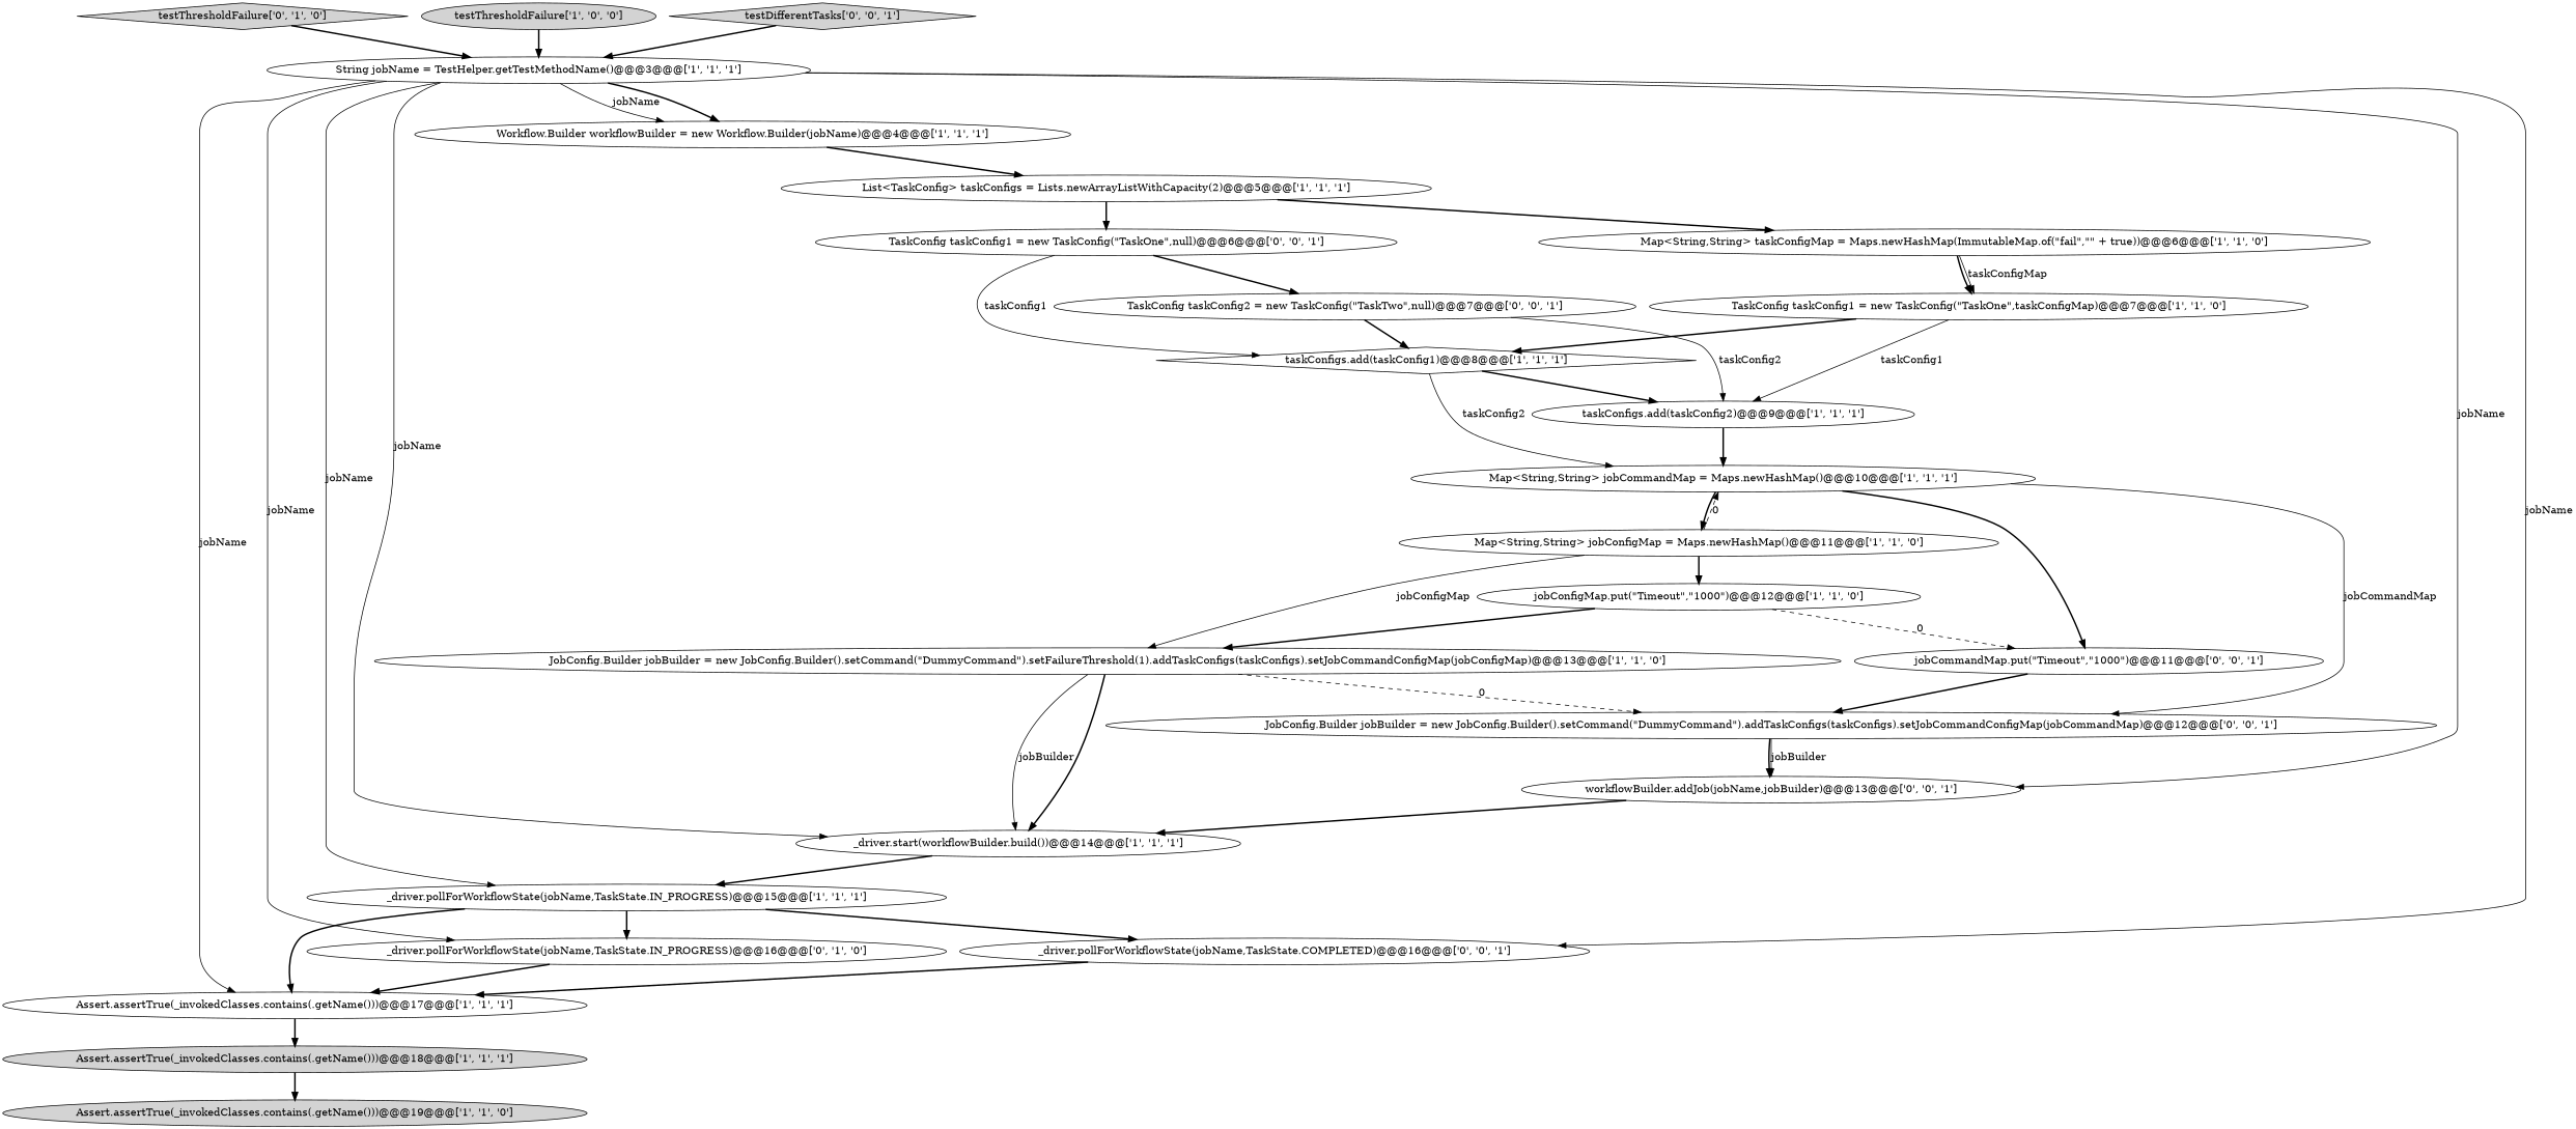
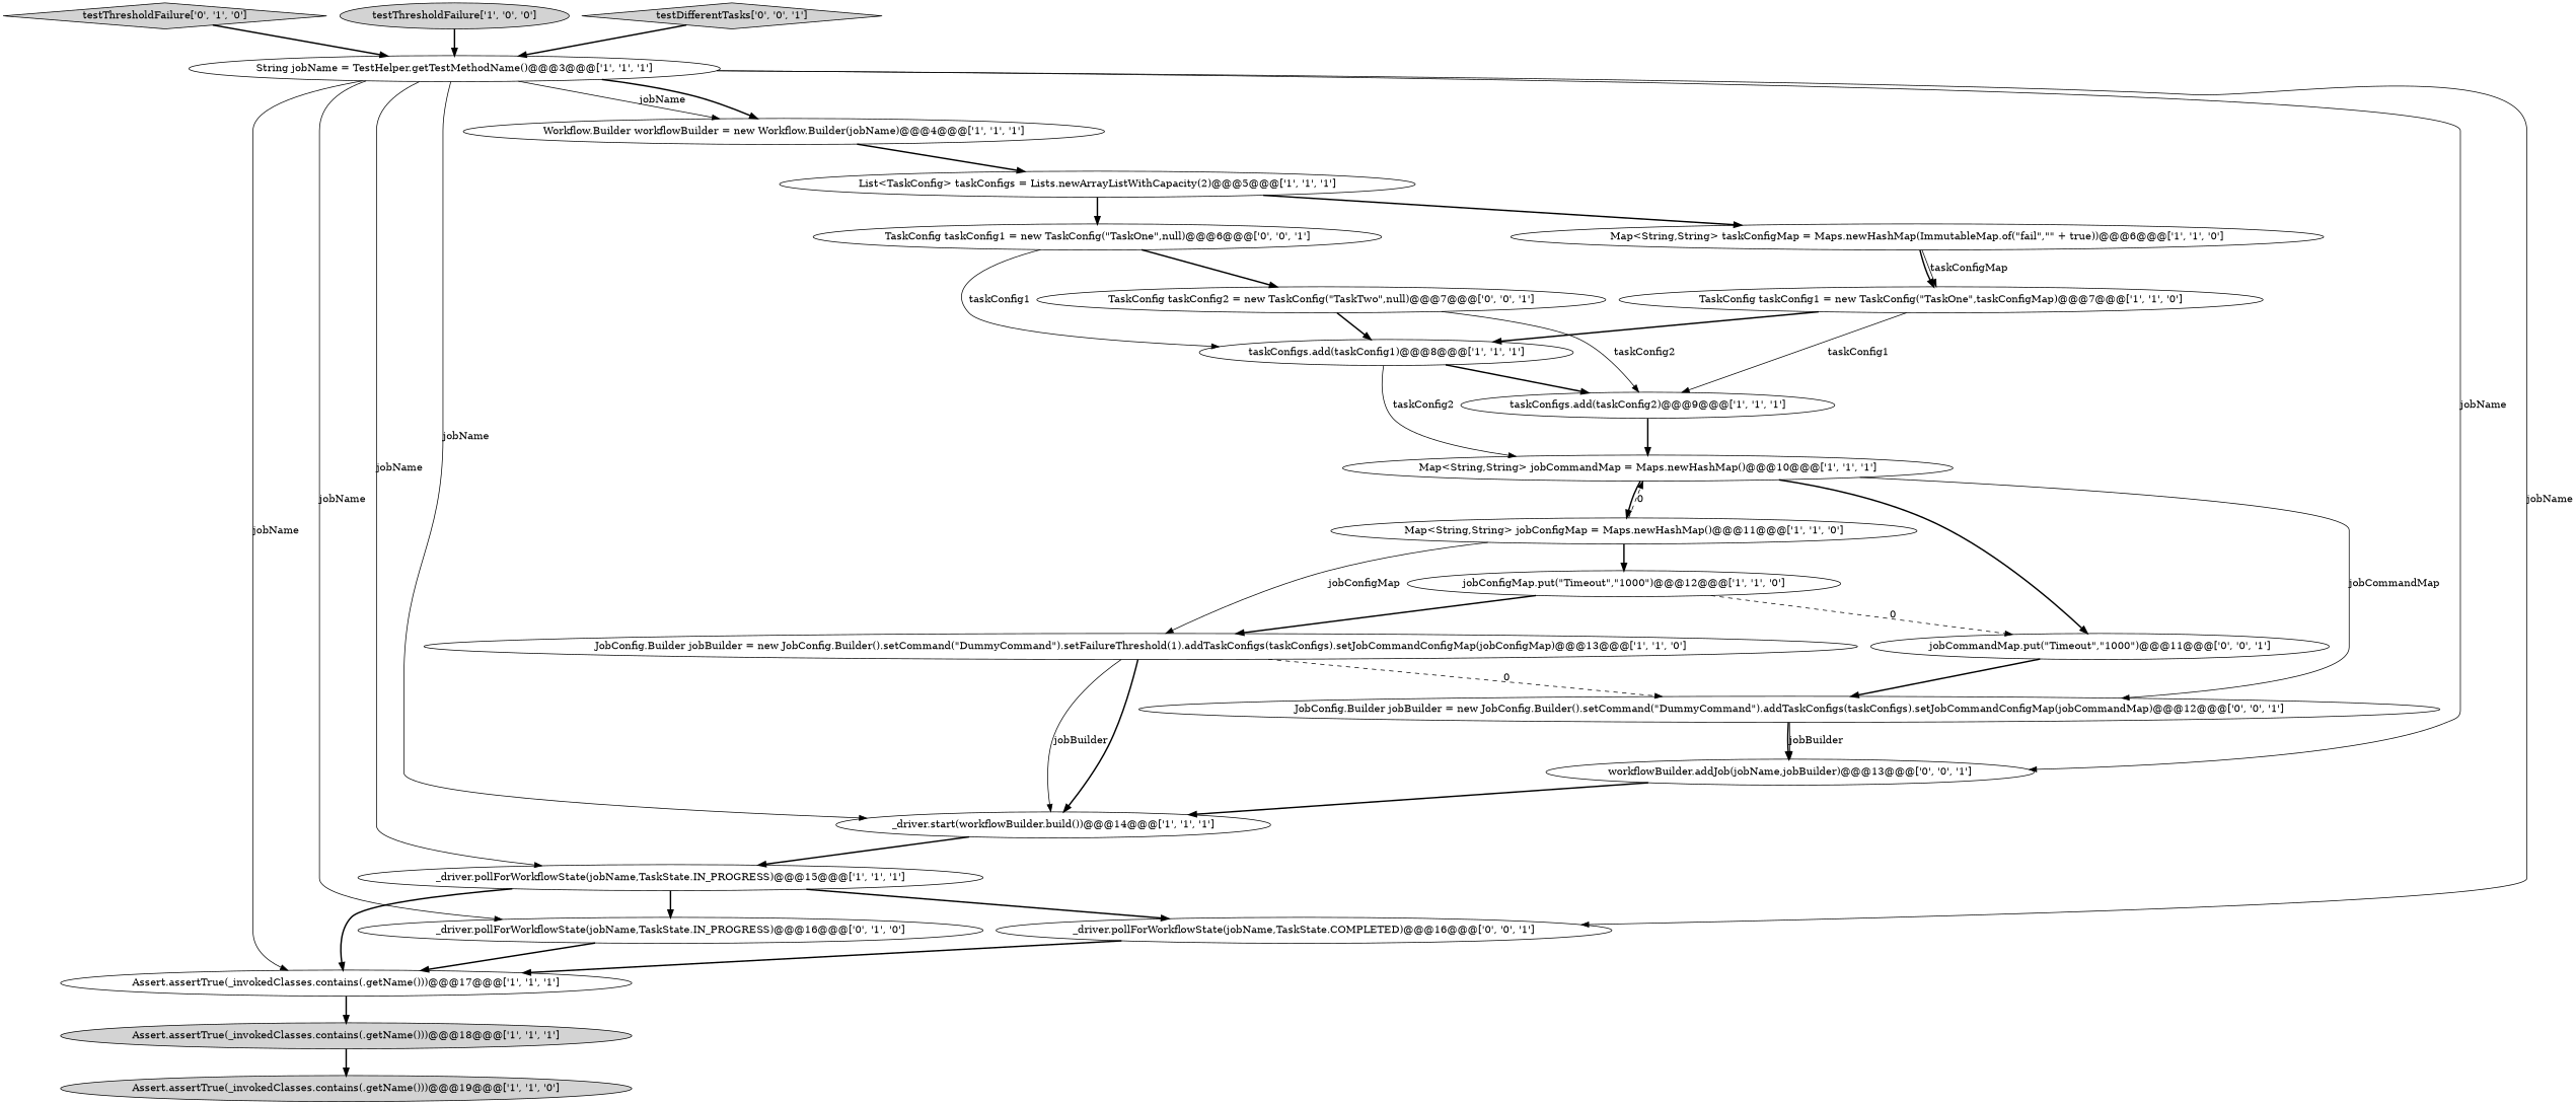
  digraph {
    node [fillcolor=white shape=ellipse style=filled]
    edge [style=bold]
    n1 [label="String jobName = TestHelper.getTestMethodName()@@@3@@@['1', '1', '1']"]
    n2 [label="_driver.pollForWorkflowState(jobName,TaskState.IN_PROGRESS)@@@16@@@['0', '1', '0']"]
    n3 [label="Workflow.Builder workflowBuilder = new Workflow.Builder(jobName)@@@4@@@['1', '1', '1']"]
    n4 [label="workflowBuilder.addJob(jobName,jobBuilder)@@@13@@@['0', '0', '1']"]
    n5 [label="_driver.pollForWorkflowState(jobName,TaskState.COMPLETED)@@@16@@@['0', '0', '1']"]
    n6 [label="_driver.start(workflowBuilder.build())@@@14@@@['1', '1', '1']"]
    n7 [label="_driver.pollForWorkflowState(jobName,TaskState.IN_PROGRESS)@@@15@@@['1', '1', '1']"]
    n8 [label="Assert.assertTrue(_invokedClasses.contains(.getName()))@@@17@@@['1', '1', '1']"]
    n9 [label="List<TaskConfig> taskConfigs = Lists.newArrayListWithCapacity(2)@@@5@@@['1', '1', '1']"]
    n10 [fillcolor=lightgray label="Assert.assertTrue(_invokedClasses.contains(.getName()))@@@18@@@['1', '1', '1']"]
    n11 [fillcolor=lightgray label="testThresholdFailure['0', '1', '0']" shape=diamond]
    n12 [label="TaskConfig taskConfig1 = new TaskConfig(\"TaskOne\",null)@@@6@@@['0', '0', '1']"]
    n13 [label="TaskConfig taskConfig2 = new TaskConfig(\"TaskTwo\",null)@@@7@@@['0', '0', '1']"]
-   n14 [label="taskConfigs.add(taskConfig1)@@@8@@@['1', '1', '1']" shape=diamond]
+   n14 [label="taskConfigs.add(taskConfig1)@@@8@@@['1', '1', '1']"]
    n15 [label="taskConfigs.add(taskConfig2)@@@9@@@['1', '1', '1']"]
    n16 [label="Map<String,String> jobCommandMap = Maps.newHashMap()@@@10@@@['1', '1', '1']"]
    n17 [label="jobCommandMap.put(\"Timeout\",\"1000\")@@@11@@@['0', '0', '1']"]
    n18 [label="JobConfig.Builder jobBuilder = new JobConfig.Builder().setCommand(\"DummyCommand\").addTaskConfigs(taskConfigs).setJobCommandConfigMap(jobCommandMap)@@@12@@@['0', '0', '1']"]
    n19 [label="Map<String,String> jobConfigMap = Maps.newHashMap()@@@11@@@['1', '1', '0']"]
    n20 [label="Map<String,String> taskConfigMap = Maps.newHashMap(ImmutableMap.of(\"fail\",\"\" + true))@@@6@@@['1', '1', '0']"]
    n21 [label="TaskConfig taskConfig1 = new TaskConfig(\"TaskOne\",taskConfigMap)@@@7@@@['1', '1', '0']"]
    n22 [fillcolor=lightgray label="testThresholdFailure['1', '0', '0']"]
    n23 [label="JobConfig.Builder jobBuilder = new JobConfig.Builder().setCommand(\"DummyCommand\").setFailureThreshold(1).addTaskConfigs(taskConfigs).setJobCommandConfigMap(jobConfigMap)@@@13@@@['1', '1', '0']"]
    n24 [label="jobConfigMap.put(\"Timeout\",\"1000\")@@@12@@@['1', '1', '0']"]
    n25 [fillcolor=lightgray label="testDifferentTasks['0', '0', '1']" shape=diamond]
    n26 [fillcolor=lightgray label="Assert.assertTrue(_invokedClasses.contains(.getName()))@@@19@@@['1', '1', '0']"]
    n1 -> n2 [label=jobName style=solid]
    n1 -> n3 [label=jobName style=solid]
    n1 -> n3
    n1 -> n4 [label=jobName style=solid]
    n1 -> n5 [label=jobName style=solid]
    n1 -> n6 [label=jobName style=solid]
    n1 -> n7 [label=jobName style=solid]
    n1 -> n8 [label=jobName style=solid]
    n2 -> n8
    n3 -> n9
    n4 -> n6
    n5 -> n8
    n6 -> n7
    n7 -> n2
    n7 -> n5
    n7 -> n8
    n8 -> n10
    n9 -> n12
    n9 -> n20
    n10 -> n26
    n11 -> n1
    n12 -> n13
    n12 -> n14 [label=taskConfig1 style=solid]
    n13 -> n14
    n13 -> n15 [label=taskConfig2 style=solid]
    n14 -> n15
    n14 -> n16 [label=taskConfig2 style=solid]
    n15 -> n16
    n16 -> n17
    n16 -> n18 [label=jobCommandMap style=solid]
    n16 -> n19
    n17 -> n18
    n18 -> n4
    n18 -> n4 [label=jobBuilder style=solid]
    n19 -> n16 [label=0 style=dashed]
    n19 -> n23 [label=jobConfigMap style=solid]
    n19 -> n24
    n20 -> n21
    n20 -> n21 [label=taskConfigMap style=solid]
    n21 -> n14
    n21 -> n15 [label=taskConfig1 style=solid]
    n22 -> n1
    n23 -> n6 [label=jobBuilder style=solid]
    n23 -> n6
    n23 -> n18 [label=0 style=dashed]
    n24 -> n17 [label=0 style=dashed]
    n24 -> n23
    n25 -> n1
  }
